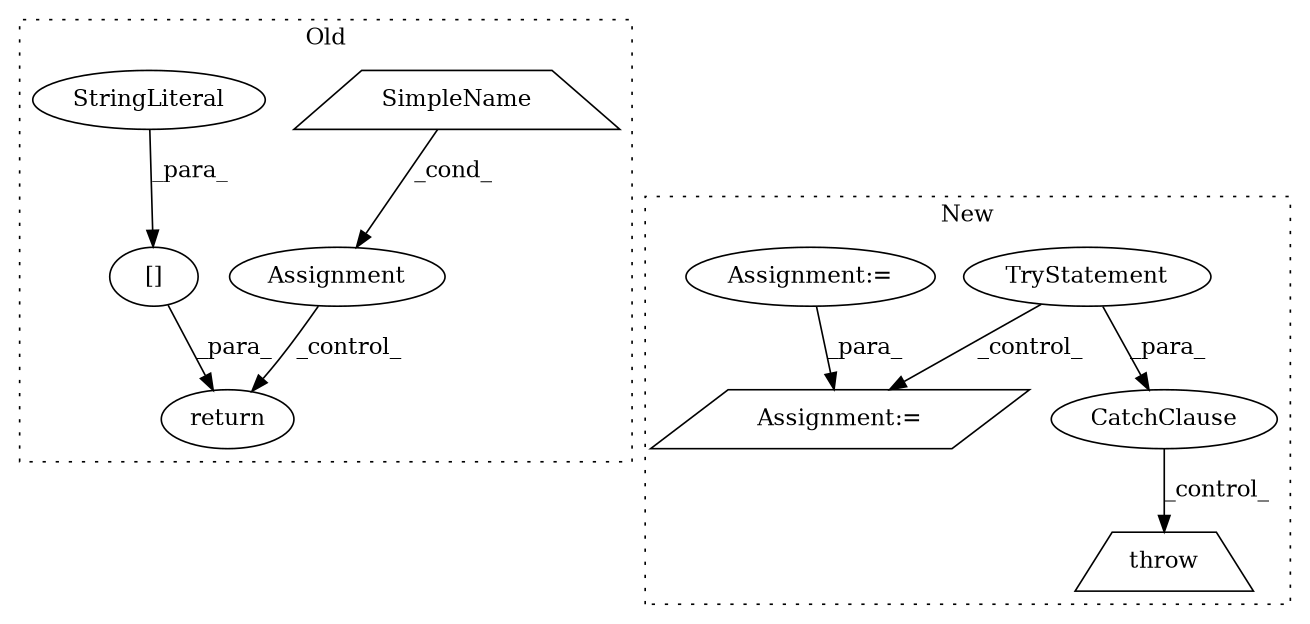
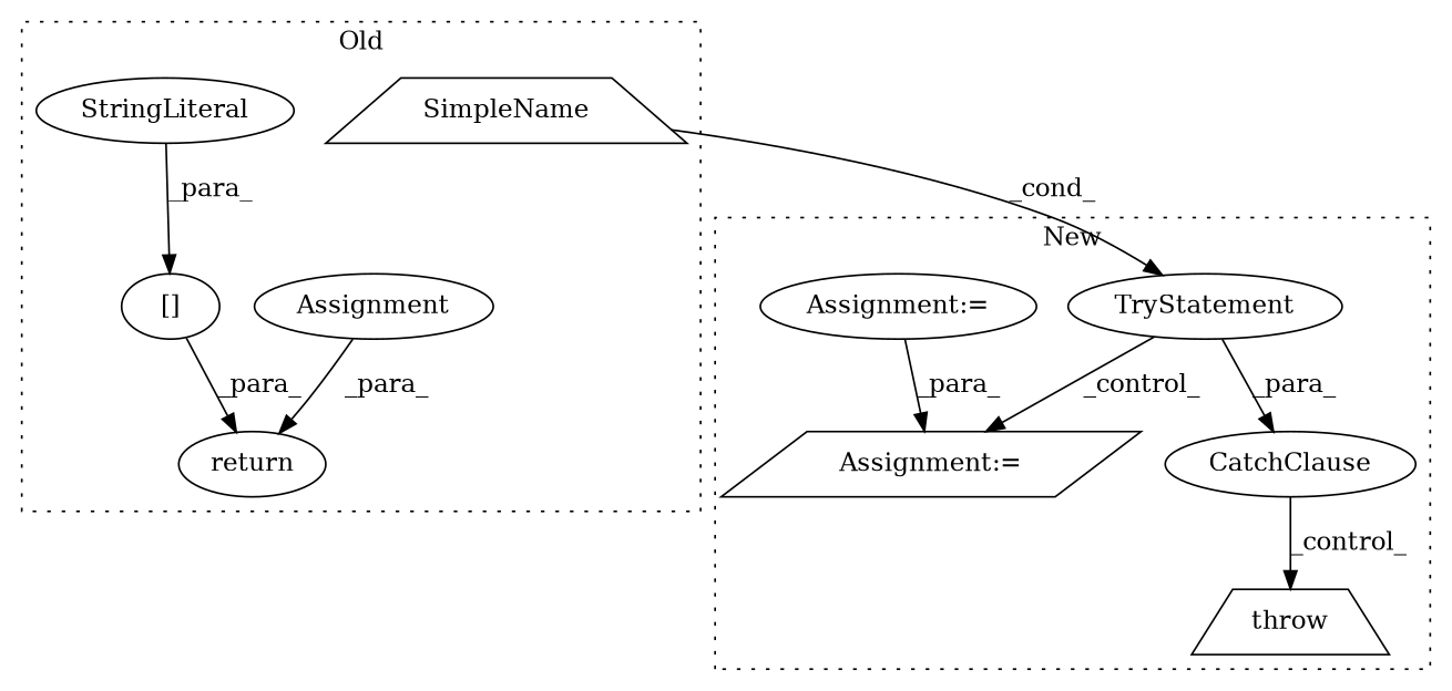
  digraph {
    node [a=7 shape=ellipse]
    n1 [a=41 l=7 label=return s=5260]
    n2 [a=25 l="4,2" label=Assignment s="5184,5208"]
    n3 [a=42 label=SimpleName shape=trapezium]
    n4 [a=2 l="14,1" label="[]" s="5267,5343"]
    n5 [a=45 l=62 label=StringLiteral s=5281]
    n6 [a=54 l=4 label=TryStatement s=5467]
    n7 [a=12 l="11,2" label=CatchClause s="5642,5678"]
    n8 [l=52 label="Assignment:=" s=5578 shape=parallelogram]
    n9 [a=53 l=6 label=throw s=5688 shape=trapezium]
    n10 [l=29 label="Assignment:=" s=5429]
    subgraph cluster_1 {
      label=Old
      style=dotted
      n1
      n2
      n3
      n4
      n5
    }
    subgraph cluster_2 {
      label=New
      style=dotted
      n6
      n7
      n8
      n9
      n10
    }
-   n2 -> n1 [label=_control_]
-   n3 -> n2 [label=_cond_]
+   n2 -> n1 [label=_para_]
+   n3 -> n6 [label=_cond_]
    n4 -> n1 [label=_para_]
    n5 -> n4 [label=_para_]
    n6 -> n7 [label=_para_]
    n6 -> n8 [label=_control_]
    n7 -> n9 [label=_control_]
    n10 -> n8 [label=_para_]
  }
